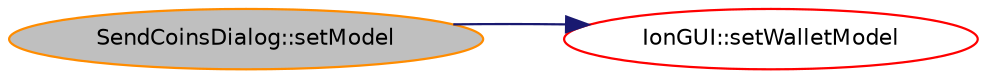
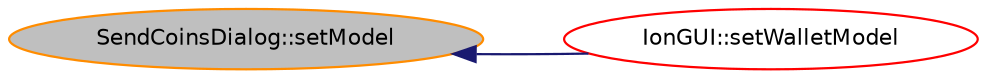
  digraph {
    rankdir=LR
    node [fontname=Helvetica fontsize=10 shape=ellipse style=filled]
    n1 [color=darkorange fillcolor=grey75 fontcolor=black height=0.2 label="SendCoinsDialog::setModel" width=0.4]
    n2 [color=red fillcolor=white height=0.2 label="IonGUI::setWalletModel" width=0.4]
-   n2 -> n1 [color=midnightblue dir=back fontname=Helvetica fontsize=10 labelfontname=Helvetica labelfontsize=10 style=solid]
+   n1 -> n2 [color=midnightblue dir=back fontname=Helvetica fontsize=10 labelfontname=Helvetica labelfontsize=10 style=solid]
  }
